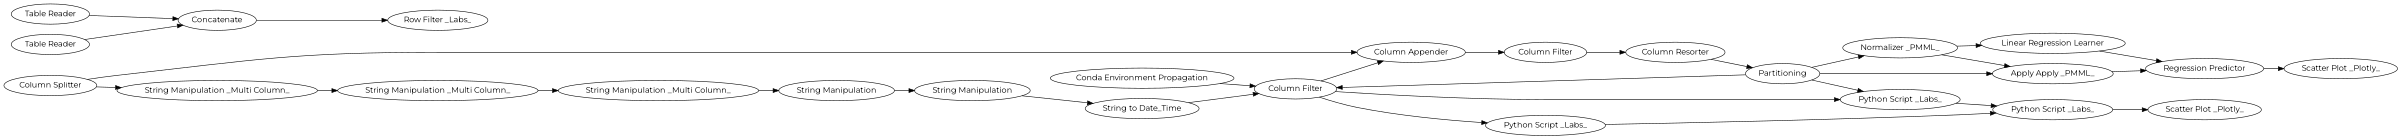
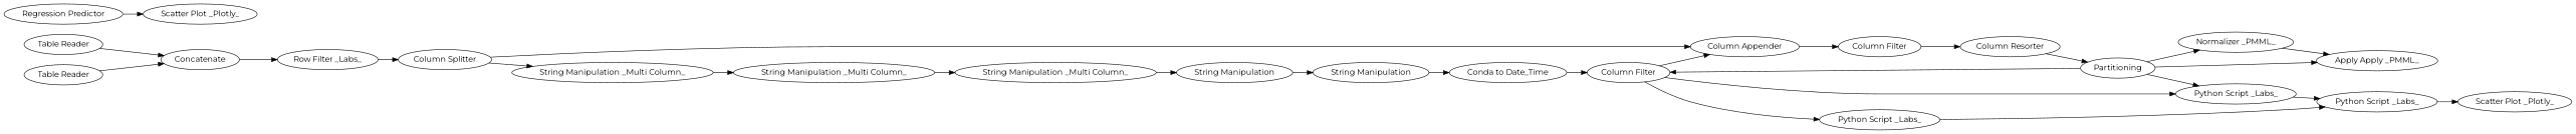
  digraph {
    fontname=Montserrat
    rankdir=LR
    node [fontname=Montserrat]
    edge [fontname=Montserrat]
    n1 [label="Python Script _Labs_"]
    n2 [label="Python Script _Labs_"]
    n3 [label="Scatter Plot _Plotly_"]
    n4 [label="Column Filter"]
    n5 [label="Python Script _Labs_"]
    n6 [label="Column Appender"]
    n7 [label="Column Filter"]
    n8 [label=Partitioning]
    n9 [label="Normalizer _PMML_"]
    n10 [label="Apply Apply _PMML_"]
-   n11 [label="Linear Regression Learner"]
    n12 [label="Regression Predictor"]
    n13 [label="Scatter Plot _Plotly_"]
-   n14 [label="Conda Environment Propagation"]
    n15 [label=Concatenate]
    n16 [label="Row Filter _Labs_"]
    n17 [label="Column Splitter"]
    n18 [label="String Manipulation _Multi Column_"]
    n19 [label="String Manipulation _Multi Column_"]
    n20 [label="Column Resorter"]
    n21 [label="String Manipulation"]
    n22 [label="String Manipulation"]
-   n23 [label="String to Date_Time"]
+   n23 [label="Conda to Date_Time"]
    n24 [label="String Manipulation _Multi Column_"]
    n25 [label="Table Reader"]
    n26 [label="Table Reader"]
    n1 -> n2
    n2 -> n3
    n4 -> n1
    n4 -> n5
    n4 -> n6
    n5 -> n2
    n6 -> n7
    n7 -> n20
    n8 -> n4
    n8 -> n5
    n8 -> n9
    n8 -> n10
    n9 -> n10
-   n9 -> n11
-   n10 -> n12
-   n11 -> n12
    n12 -> n13
-   n14 -> n4
    n15 -> n16
+   n16 -> n17
    n17 -> n6
    n17 -> n18
    n18 -> n19
    n19 -> n24
    n20 -> n8
    n21 -> n22
    n22 -> n23
    n23 -> n4
    n24 -> n21
    n25 -> n15
    n26 -> n15
  }
